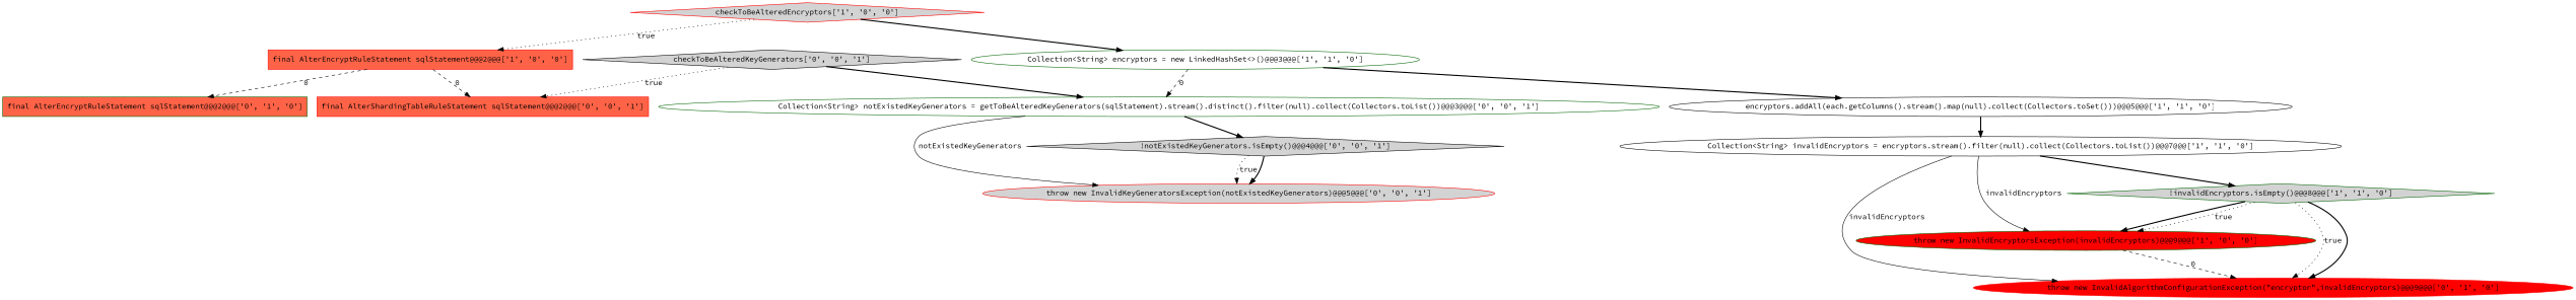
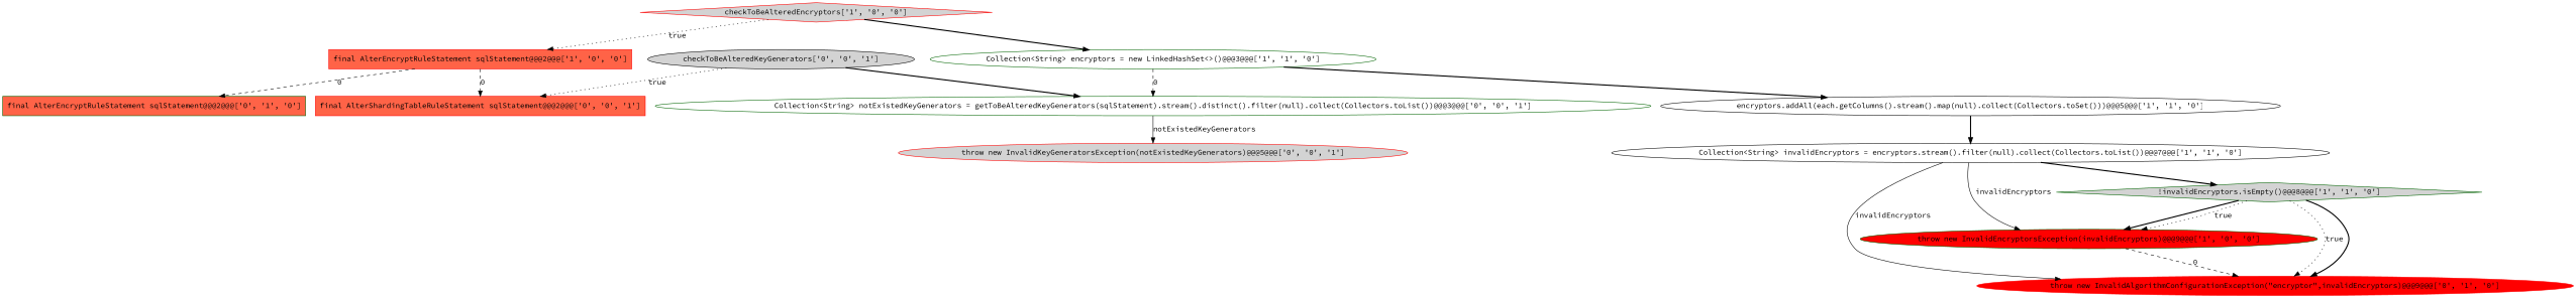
  digraph {
    fontname="Source Code Pro"
    node [color=darkgreen fillcolor=lightgray fontname="Source Code Pro" shape=ellipse style=filled]
    edge [fontname="Source Code Pro" style=bold]
    n1 [fillcolor=tomato label="final AlterEncryptRuleStatement sqlStatement@@@2@@@['0', '1', '0']" shape=box]
    n2 [color=red fillcolor=tomato label="final AlterShardingTableRuleStatement sqlStatement@@@2@@@['0', '0', '1']" shape=box]
    n3 [fillcolor=white label="Collection<String> encryptors = new LinkedHashSet<>()@@@3@@@['1', '1', '0']"]
    n4 [fillcolor=white label="Collection<String> notExistedKeyGenerators = getToBeAlteredKeyGenerators(sqlStatement).stream().distinct().filter(null).collect(Collectors.toList())@@@3@@@['0', '0', '1']"]
    n5 [color=black fillcolor=white label="encryptors.addAll(each.getColumns().stream().map(null).collect(Collectors.toSet()))@@@5@@@['1', '1', '0']"]
    n6 [color=black fillcolor=white label="Collection<String> invalidEncryptors = encryptors.stream().filter(null).collect(Collectors.toList())@@@7@@@['1', '1', '0']"]
    n7 [color=red fillcolor=red label="throw new InvalidAlgorithmConfigurationException(\"encryptor\",invalidEncryptors)@@@9@@@['0', '1', '0']"]
    n8 [fillcolor=red label="throw new InvalidEncryptorsException(invalidEncryptors)@@@9@@@['1', '0', '0']"]
    n9 [label="!invalidEncryptors.isEmpty()@@@8@@@['1', '1', '0']" shape=diamond]
-   n10 [color=black label="checkToBeAlteredKeyGenerators['0', '0', '1']" shape=diamond]
+   n10 [color=black label="checkToBeAlteredKeyGenerators['0', '0', '1']"]
    n11 [color=red label="throw new InvalidKeyGeneratorsException(notExistedKeyGenerators)@@@5@@@['0', '0', '1']"]
-   n12 [color=black label="!notExistedKeyGenerators.isEmpty()@@@4@@@['0', '0', '1']" shape=diamond]
    n13 [color=red label="checkToBeAlteredEncryptors['1', '0', '0']" shape=diamond]
    n14 [color=red fillcolor=tomato label="final AlterEncryptRuleStatement sqlStatement@@@2@@@['1', '0', '0']" shape=box]
    n3 -> n4 [label=0 style=dashed]
    n3 -> n5
    n4 -> n11 [label=notExistedKeyGenerators style=solid]
-   n4 -> n12
    n5 -> n6
    n6 -> n7 [label=invalidEncryptors style=solid]
    n6 -> n8 [label=invalidEncryptors style=solid]
    n6 -> n9
    n8 -> n7 [label=0 style=dashed]
    n9 -> n7 [label=true style=dotted]
    n9 -> n7
    n9 -> n8
    n9 -> n8 [label=true style=dotted]
    n10 -> n2 [label=true style=dotted]
    n10 -> n4
-   n12 -> n11 [label=true style=dotted]
-   n12 -> n11
    n13 -> n3
    n13 -> n14 [label=true style=dotted]
    n14 -> n1 [label=0 style=dashed]
    n14 -> n2 [label=0 style=dashed]
  }
